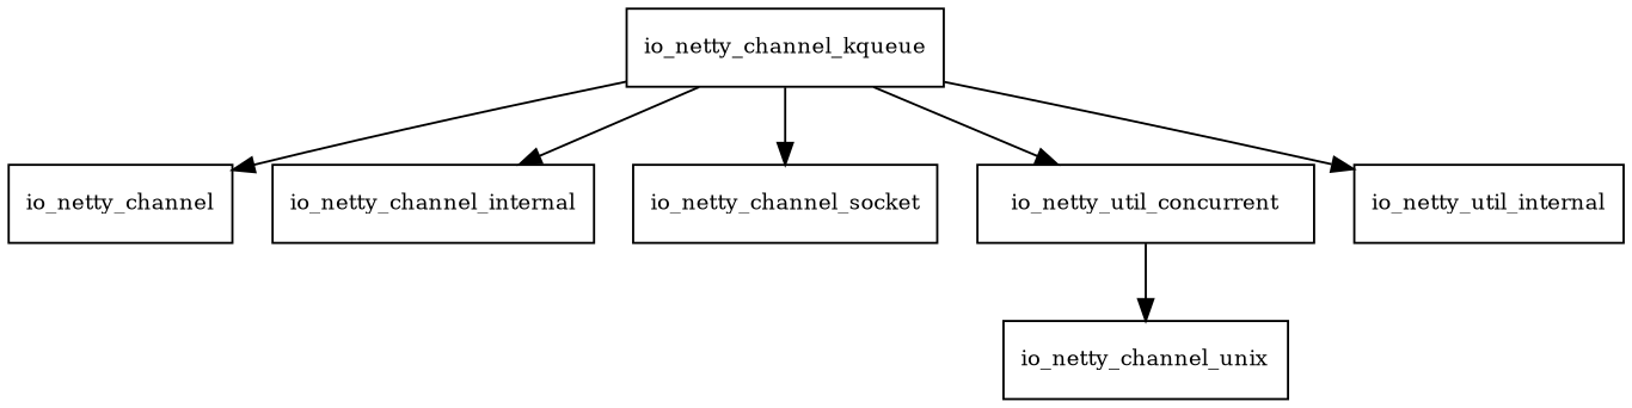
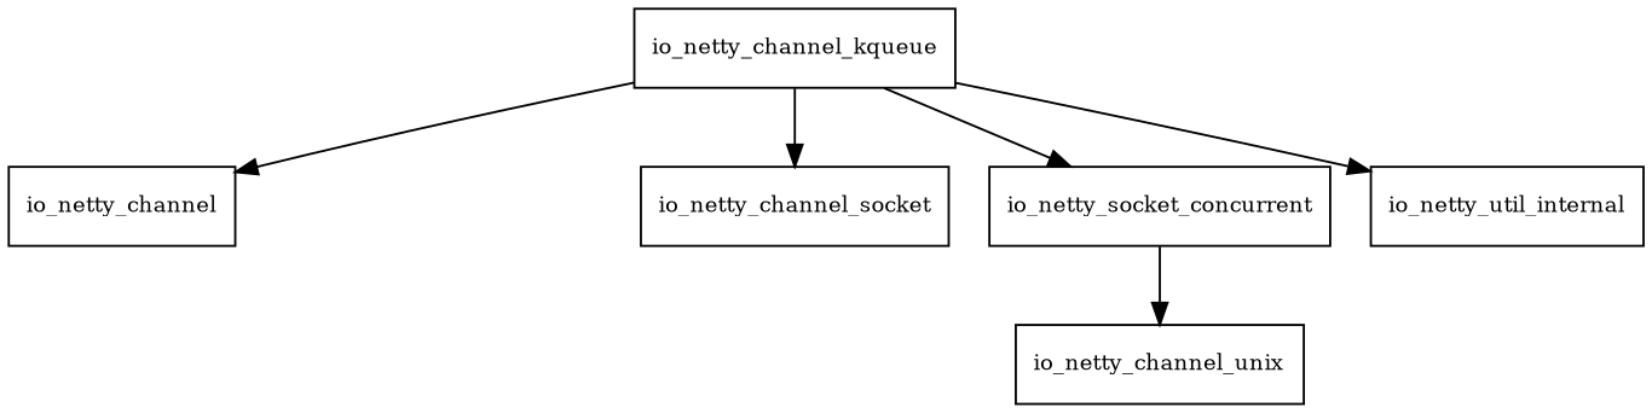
  digraph {
    node [fontsize=10.0 shape=box]
    io_netty_channel_kqueue
    io_netty_channel
-   io_netty_channel_internal
    io_netty_channel_socket
-   io_netty_util_concurrent
+   io_netty_util_concurrent [label=io_netty_socket_concurrent]
    io_netty_util_internal
    io_netty_channel_unix
    io_netty_channel_kqueue -> io_netty_channel
-   io_netty_channel_kqueue -> io_netty_channel_internal
    io_netty_channel_kqueue -> io_netty_channel_socket
    io_netty_channel_kqueue -> io_netty_util_concurrent
    io_netty_channel_kqueue -> io_netty_util_internal
    io_netty_util_concurrent -> io_netty_channel_unix
  }
